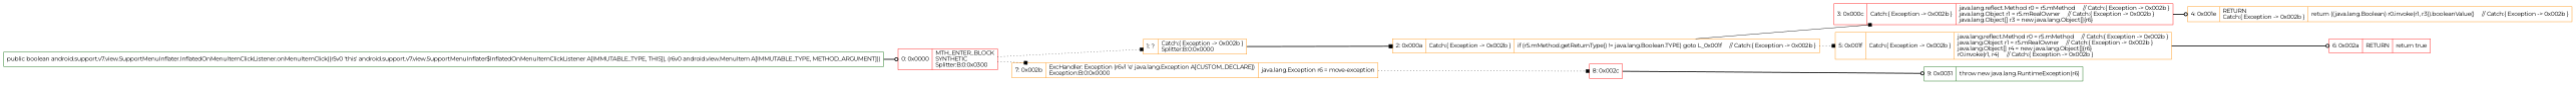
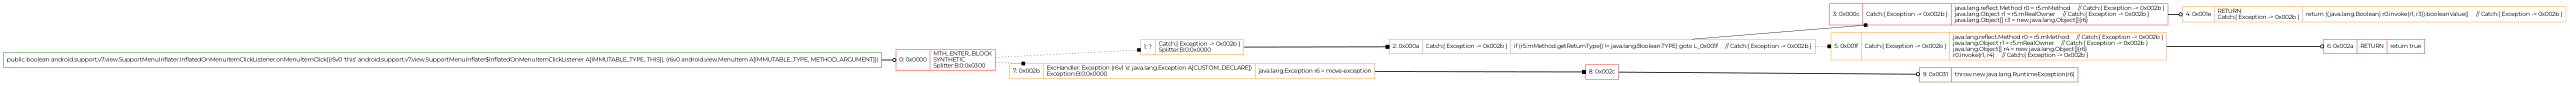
  digraph {
    fontname=Montserrat
    rankdir=LR
    node [color=darkorange fontname=Montserrat shape=record]
    edge [arrowhead=box fontname=Montserrat style=bold]
    n1 [color=red label="{0\:\ 0x0000|MTH_ENTER_BLOCK\lSYNTHETIC\lSplitter:B:0:0x0300\l}"]
    n2 [label="{1\:\ ?|Catch:\{ Exception \-\> 0x002b \}\lSplitter:B:0:0x0000\l}"]
    n3 [label="{7\:\ 0x002b|ExcHandler: Exception (r6v1 'e' java.lang.Exception A[CUSTOM_DECLARE])\lException:B:0:0x0000\l|java.lang.Exception r6 = move\-exception\l}"]
    n4 [label="{2\:\ 0x000a|Catch:\{ Exception \-\> 0x002b \}\l|if (r5.mMethod.getReturnType() != java.lang.Boolean.TYPE) goto L_0x001f     \/\/ Catch:\{ Exception \-\> 0x002b \}\l}"]
    n5 [color=red label="{8\:\ 0x002c}"]
    n6 [color=red label="{3\:\ 0x000c|Catch:\{ Exception \-\> 0x002b \}\l|java.lang.reflect.Method r0 = r5.mMethod     \/\/ Catch:\{ Exception \-\> 0x002b \}\ljava.lang.Object r1 = r5.mRealOwner     \/\/ Catch:\{ Exception \-\> 0x002b \}\ljava.lang.Object[] r3 = new java.lang.Object[]\{r6\}\l}"]
    n7 [label="{5\:\ 0x001f|Catch:\{ Exception \-\> 0x002b \}\l|java.lang.reflect.Method r0 = r5.mMethod     \/\/ Catch:\{ Exception \-\> 0x002b \}\ljava.lang.Object r1 = r5.mRealOwner     \/\/ Catch:\{ Exception \-\> 0x002b \}\ljava.lang.Object[] r4 = new java.lang.Object[]\{r6\}\lr0.invoke(r1, r4)     \/\/ Catch:\{ Exception \-\> 0x002b \}\l}"]
    n8 [label="{4\:\ 0x001e|RETURN\lCatch:\{ Exception \-\> 0x002b \}\l|return ((java.lang.Boolean) r0.invoke(r1, r3)).booleanValue()     \/\/ Catch:\{ Exception \-\> 0x002b \}\l}"]
    n9 [color=red label="{6\:\ 0x002a|RETURN\l|return true\l}"]
    n10 [color=darkgreen label="{9\:\ 0x0031|throw new java.lang.RuntimeException(r6)\l}"]
    n11 [color=darkgreen label="{public boolean android.support.v7.view.SupportMenuInflater.InflatedOnMenuItemClickListener.onMenuItemClick((r5v0 'this' android.support.v7.view.SupportMenuInflater$InflatedOnMenuItemClickListener A[IMMUTABLE_TYPE, THIS]), (r6v0 android.view.MenuItem A[IMMUTABLE_TYPE, METHOD_ARGUMENT])) }"]
    n1 -> n2 [style=dotted]
    n1 -> n3 [style=dotted]
    n2 -> n4
-   n3 -> n5 [style=dotted]
+   n3 -> n5
    n4 -> n6 [style=solid]
    n4 -> n7 [style=dotted]
    n5 -> n10 [arrowhead=odot]
    n6 -> n8 [arrowhead=odot]
    n7 -> n9 [arrowhead=odot]
    n11 -> n1 [arrowhead=odot]
  }
